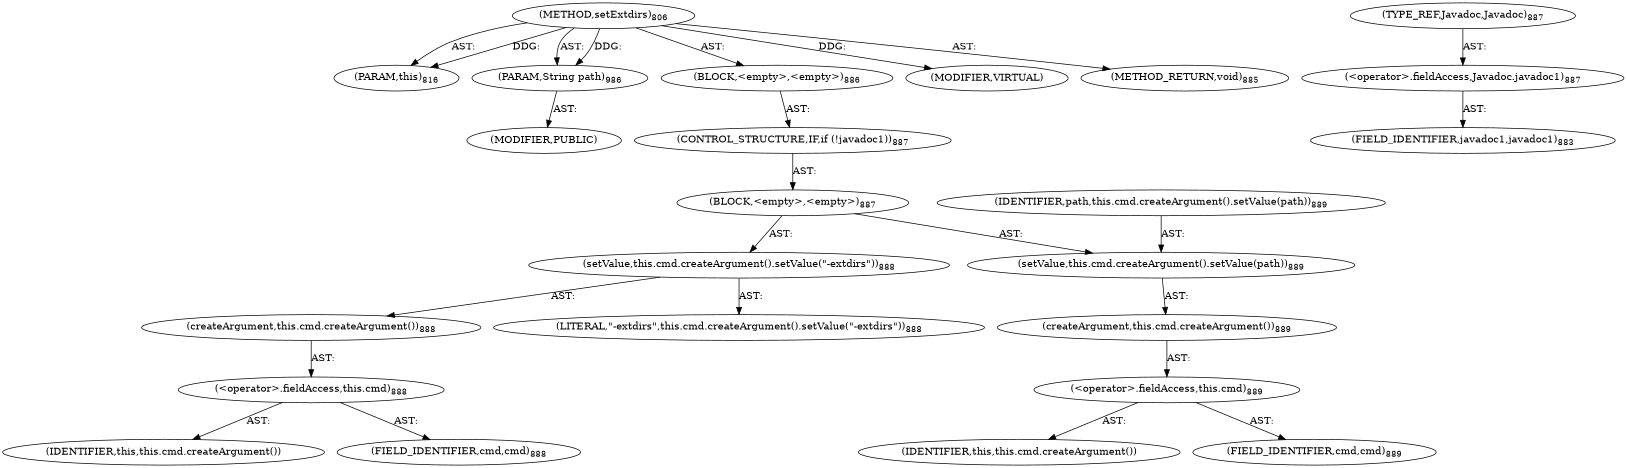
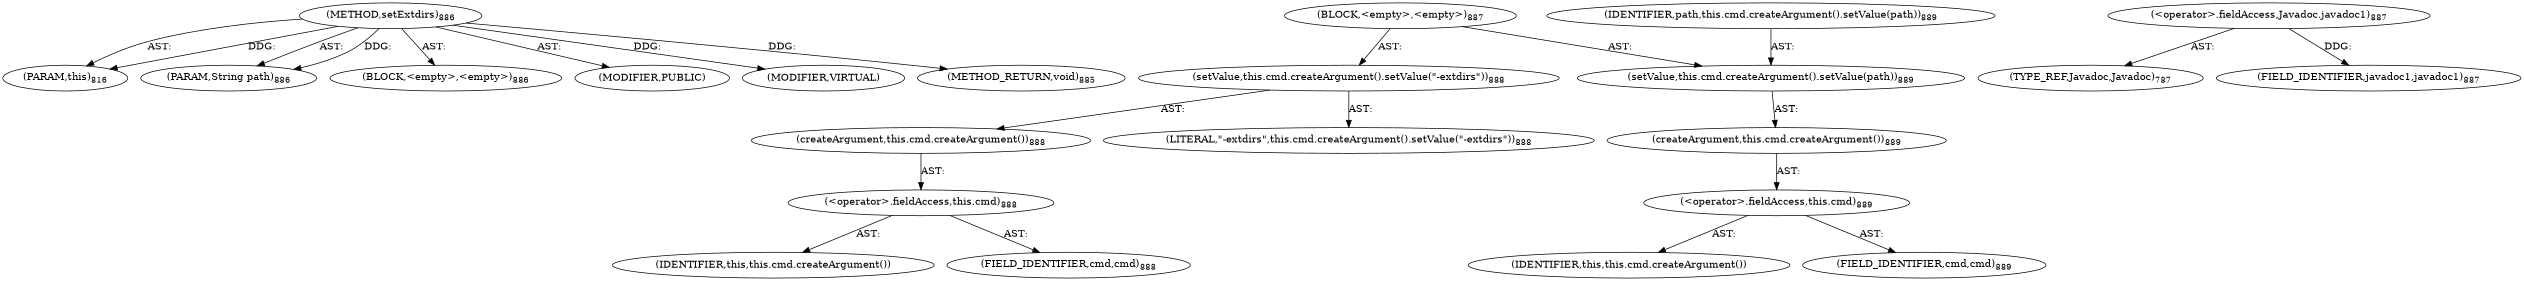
  digraph {
-   n1 [label=<(METHOD,setExtdirs)<SUB>806</SUB>>]
+   n1 [label=<(METHOD,setExtdirs)<SUB>886</SUB>>]
    n2 [label=<(PARAM,this)<SUB>816</SUB>>]
-   n3 [label=<(PARAM,String path)<SUB>986</SUB>>]
+   n3 [label=<(PARAM,String path)<SUB>886</SUB>>]
    n4 [label=<(BLOCK,&lt;empty&gt;,&lt;empty&gt;)<SUB>886</SUB>>]
    n5 [label=<(MODIFIER,PUBLIC)>]
    n6 [label=<(MODIFIER,VIRTUAL)>]
    n7 [label=<(METHOD_RETURN,void)<SUB>885</SUB>>]
-   n8 [label=<(CONTROL_STRUCTURE,IF,if (!javadoc1))<SUB>887</SUB>>]
    n9 [label=<(BLOCK,&lt;empty&gt;,&lt;empty&gt;)<SUB>887</SUB>>]
    n10 [label=<(setValue,this.cmd.createArgument().setValue(&quot;-extdirs&quot;))<SUB>888</SUB>>]
    n11 [label=<(setValue,this.cmd.createArgument().setValue(path))<SUB>889</SUB>>]
    n12 [label=<(&lt;operator&gt;.fieldAccess,Javadoc.javadoc1)<SUB>887</SUB>>]
-   n13 [label=<(TYPE_REF,Javadoc,Javadoc)<SUB>887</SUB>>]
-   n14 [label=<(FIELD_IDENTIFIER,javadoc1,javadoc1)<SUB>883</SUB>>]
+   n13 [label=<(TYPE_REF,Javadoc,Javadoc)<SUB>787</SUB>>]
+   n14 [label=<(FIELD_IDENTIFIER,javadoc1,javadoc1)<SUB>887</SUB>>]
    n15 [label=<(createArgument,this.cmd.createArgument())<SUB>888</SUB>>]
    n16 [label=<(LITERAL,&quot;-extdirs&quot;,this.cmd.createArgument().setValue(&quot;-extdirs&quot;))<SUB>888</SUB>>]
    n17 [label=<(createArgument,this.cmd.createArgument())<SUB>889</SUB>>]
    n18 [label=<(&lt;operator&gt;.fieldAccess,this.cmd)<SUB>888</SUB>>]
    n19 [label=<(IDENTIFIER,this,this.cmd.createArgument())>]
    n20 [label=<(FIELD_IDENTIFIER,cmd,cmd)<SUB>888</SUB>>]
    n21 [label=<(&lt;operator&gt;.fieldAccess,this.cmd)<SUB>889</SUB>>]
    n22 [label=<(IDENTIFIER,path,this.cmd.createArgument().setValue(path))<SUB>889</SUB>>]
    n23 [label=<(IDENTIFIER,this,this.cmd.createArgument())>]
    n24 [label=<(FIELD_IDENTIFIER,cmd,cmd)<SUB>889</SUB>>]
    n1 -> n2 [label="AST: "]
    n1 -> n2 [label="DDG: "]
    n1 -> n3 [label="AST: "]
    n1 -> n3 [label="DDG: "]
    n1 -> n4 [label="AST: "]
-   n3 -> n5 [label="AST: "]
+   n1 -> n5 [label="AST: "]
    n1 -> n6 [label="DDG: "]
-   n1 -> n7 [label="AST: "]
-   n4 -> n8 [label="AST: "]
-   n8 -> n9 [label="AST: "]
+   n1 -> n7 [label="DDG: "]
    n9 -> n10 [label="AST: "]
    n9 -> n11 [label="AST: "]
    n10 -> n15 [label="AST: "]
    n10 -> n16 [label="AST: "]
    n11 -> n17 [label="AST: "]
-   n13 -> n12 [label="AST: "]
-   n12 -> n14 [label="AST: "]
+   n12 -> n13 [label="AST: "]
+   n12 -> n14 [label="DDG: "]
    n15 -> n18 [label="AST: "]
    n17 -> n21 [label="AST: "]
    n18 -> n19 [label="AST: "]
    n18 -> n20 [label="AST: "]
    n21 -> n23 [label="AST: "]
    n21 -> n24 [label="AST: "]
    n22 -> n11 [label="AST: "]
  }
